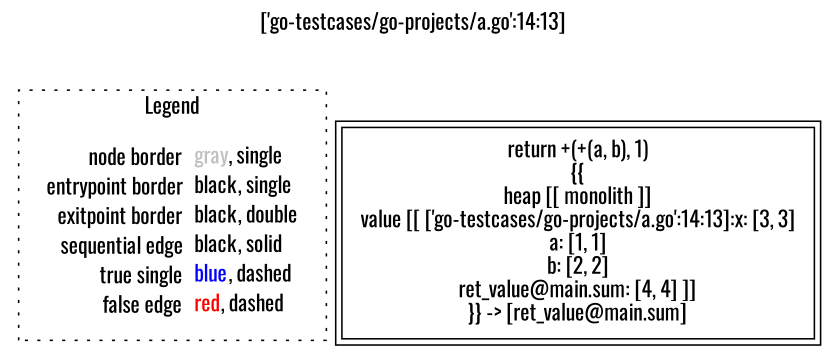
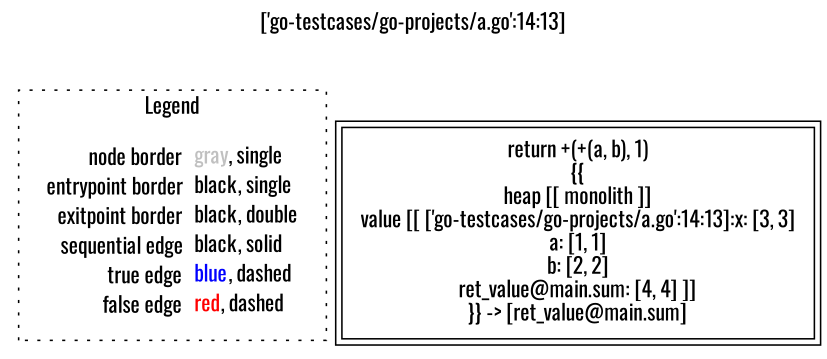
  digraph {
    label="['go-testcases/go-projects/a.go':14:13]"
    labelloc=t
    fontname=Oswald
    node [fontname=Oswald]
-   n1 [label=<<table border="0" cellpadding="2" cellspacing="0" cellborder="0"><tr><td align="right">node border&nbsp;</td><td align="left"><font color="gray">gray</font>, single</td></tr><tr><td align="right">entrypoint border&nbsp;</td><td align="left"><font color="black">black</font>, single</td></tr><tr><td align="right">exitpoint border&nbsp;</td><td align="left"><font color="black">black</font>, double</td></tr><tr><td align="right">sequential edge&nbsp;</td><td align="left"><font color="black">black</font>, solid</td></tr><tr><td align="right">true single&nbsp;</td><td align="left"><font color="blue">blue</font>, dashed</td></tr><tr><td align="right">false edge&nbsp;</td><td align="left"><font color="red">red</font>, dashed</td></tr></table>> shape=plaintext]
+   n1 [label=<<table border="0" cellpadding="2" cellspacing="0" cellborder="0"><tr><td align="right">node border&nbsp;</td><td align="left"><font color="gray">gray</font>, single</td></tr><tr><td align="right">entrypoint border&nbsp;</td><td align="left"><font color="black">black</font>, single</td></tr><tr><td align="right">exitpoint border&nbsp;</td><td align="left"><font color="black">black</font>, double</td></tr><tr><td align="right">sequential edge&nbsp;</td><td align="left"><font color="black">black</font>, solid</td></tr><tr><td align="right">true edge&nbsp;</td><td align="left"><font color="blue">blue</font>, dashed</td></tr><tr><td align="right">false edge&nbsp;</td><td align="left"><font color="red">red</font>, dashed</td></tr></table>> shape=plaintext]
    n2 [color=black label=<return +(+(a, b), 1)<BR/>{{<BR/>heap [[ monolith ]]<BR/>value [[ ['go-testcases/go-projects/a.go':14:13]:x: [3, 3]<BR/>a: [1, 1]<BR/>b: [2, 2]<BR/>ret_value@main.sum: [4, 4] ]]<BR/>}} -&gt; [ret_value@main.sum]> peripheries=2 shape=rect]
    subgraph cluster_1 {
      label=Legend
      style=dotted
      n1
    }
  }
